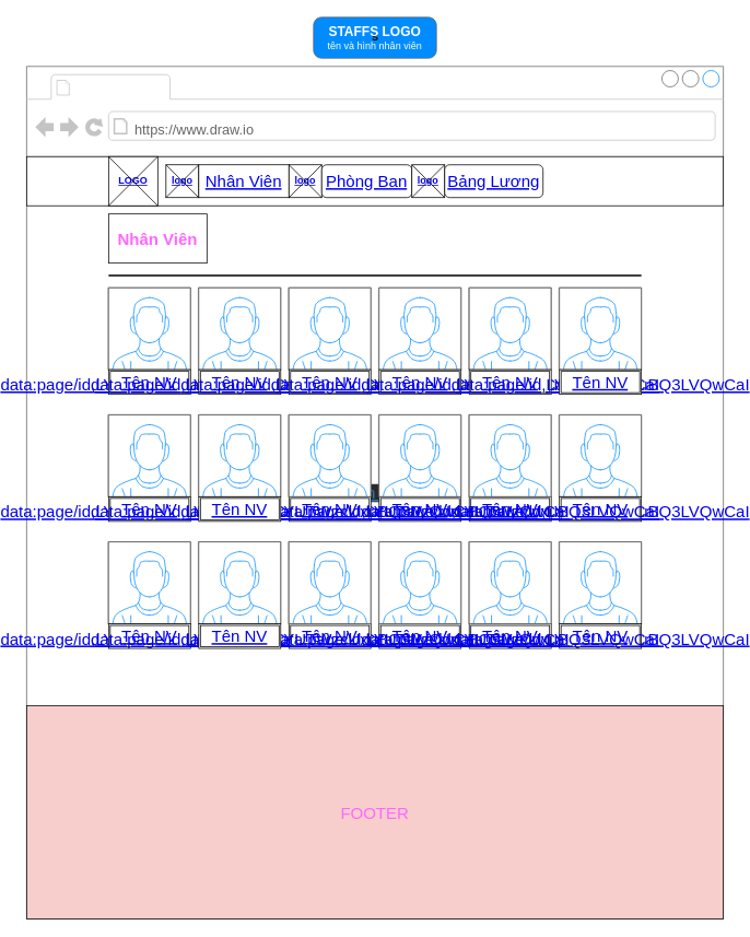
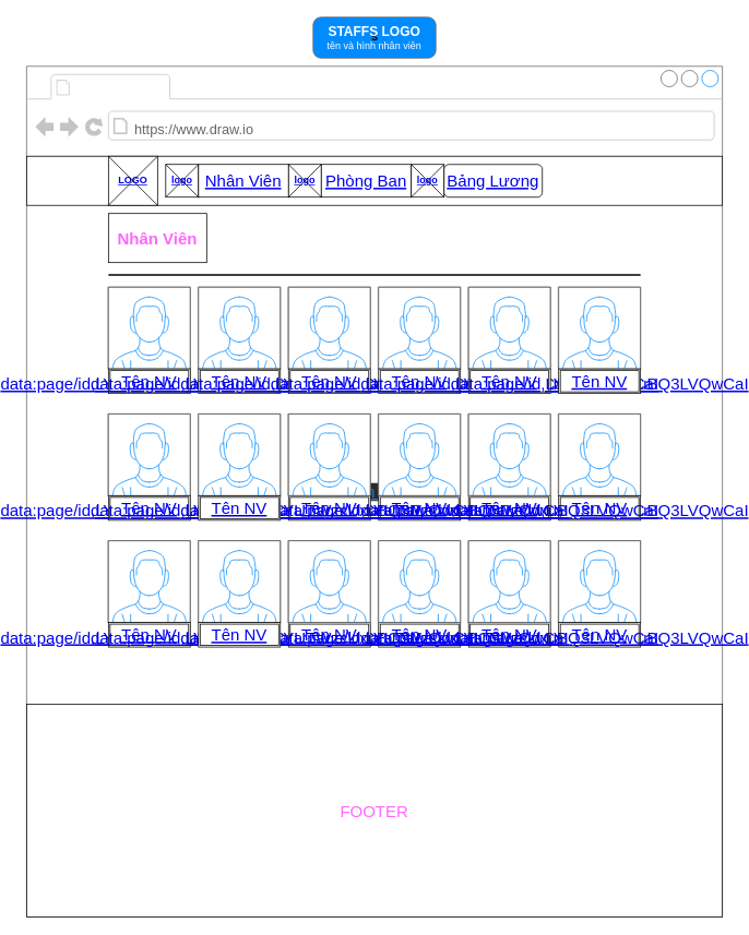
  <mxCell id="0" />
  <mxCell id="1" parent="0" />
  <mxCell id="2" value="S" style="strokeWidth=1;shadow=0;dashed=0;align=center;html=1;shape=mxgraph.mockup.buttons.multiButton;fillColor=#008cff;strokeColor=#666666;mainText=;subText=;fontStyle=1" parent="1" vertex="1"><mxGeometry x="370" width="150" height="50" as="geometry" y="20" /></mxCell>
  <mxCell id="3" value="STAFFS LOGO" style="strokeWidth=1;shadow=0;dashed=0;align=center;html=1;shape=mxgraph.mockup.anchor;fontSize=16;fontColor=#ffffff;fontStyle=1;whiteSpace=wrap;" parent="2" vertex="1"><mxGeometry y="8" width="150" height="20" as="geometry" /></mxCell>
  <mxCell id="4" value="tên và hình nhân viên" style="strokeWidth=1;shadow=0;dashed=0;align=center;html=1;shape=mxgraph.mockup.anchor;fontSize=12;fontColor=#ffffff;fontStyle=0;whiteSpace=wrap;" parent="2" vertex="1"><mxGeometry y="30" width="150" height="10" as="geometry" /></mxCell>
  <mxCell id="5" value="&#10;&#10;&lt;a href=&quot;data:page/id,LYUTWzcUxuBQ3LVQwCaI&quot; style=&quot;color: rgb(51, 122, 183); font-family: helvetica; font-size: 20px; font-style: normal; font-weight: 400; letter-spacing: normal; text-align: center; text-indent: 0px; text-transform: none; word-spacing: 0px; background-color: rgb(42, 42, 42);&quot;&gt;Tên NV&lt;/a&gt;&#10;&#10;" style="strokeWidth=1;shadow=0;dashed=0;align=center;html=1;shape=mxgraph.mockup.containers.browserWindow;rSize=0;strokeColor=#666666;strokeColor2=#008cff;strokeColor3=#c4c4c4;mainText=,;recursiveResize=0;" parent="1" vertex="1"><mxGeometry y="80" width="850" height="1040" as="geometry" x="20" /></mxCell>
  <mxCell id="6" value="https://www.draw.io" style="strokeWidth=1;shadow=0;dashed=0;align=center;html=1;shape=mxgraph.mockup.containers.anchor;rSize=0;fontSize=17;fontColor=#666666;align=left;" parent="5" vertex="1"><mxGeometry x="130" y="60" width="210" height="35" as="geometry" /></mxCell>
  <mxCell id="7" value="" style="rounded=0;whiteSpace=wrap;html=1;" parent="5" vertex="1"><mxGeometry y="110" width="850" height="60" as="geometry" /></mxCell>
  <mxCell id="8" value="&lt;b&gt;&lt;font color=&quot;#ff66ff&quot;&gt;&lt;a href=&quot;data:page/id,CxsQ25hK5FFDRgqwHUKH&quot;&gt;LOGO&lt;/a&gt;&lt;/font&gt;&lt;/b&gt;" style="whiteSpace=wrap;html=1;aspect=fixed;" parent="5" vertex="1"><mxGeometry x="100" y="110" width="60" height="60" as="geometry" /></mxCell>
  <mxCell id="9" value="" style="endArrow=none;html=1;entryX=1;entryY=0;entryDx=0;entryDy=0;exitX=0;exitY=1;exitDx=0;exitDy=0;" parent="5" source="8" target="8" edge="1"><mxGeometry width="50" height="50" relative="1" as="geometry"><mxPoint x="380" y="210" as="sourcePoint" /><mxPoint x="430" y="160" as="targetPoint" /><Array as="points" /></mxGeometry></mxCell>
  <mxCell id="10" value="" style="endArrow=none;html=1;entryX=0;entryY=0;entryDx=0;entryDy=0;exitX=1;exitY=1;exitDx=0;exitDy=0;" parent="5" source="8" target="8" edge="1"><mxGeometry width="50" height="50" relative="1" as="geometry"><mxPoint x="380" y="210" as="sourcePoint" /><mxPoint x="430" y="160" as="targetPoint" /></mxGeometry></mxCell>
  <mxCell id="11" value="&lt;b&gt;&lt;font color=&quot;#ff66ff&quot;&gt;&lt;a href=&quot;data:page/id,CxsQ25hK5FFDRgqwHUKH&quot;&gt;logo&lt;/a&gt;&lt;/font&gt;&lt;/b&gt;" style="whiteSpace=wrap;html=1;aspect=fixed;" parent="5" vertex="1"><mxGeometry x="170" y="120" width="40" height="40" as="geometry" /></mxCell>
  <mxCell id="12" value="&lt;font style=&quot;font-size: 20px&quot;&gt;&lt;a href=&quot;data:page/id,CxsQ25hK5FFDRgqwHUKH&quot;&gt;Nhân Viên&lt;/a&gt;&lt;/font&gt;" style="rounded=0;whiteSpace=wrap;html=1;" parent="5" vertex="1"><mxGeometry x="210" y="120" width="110" height="40" as="geometry" /></mxCell>
  <mxCell id="13" value="" style="endArrow=none;html=1;exitX=0;exitY=1;exitDx=0;exitDy=0;entryX=0;entryY=0;entryDx=0;entryDy=0;" parent="5" source="11" target="12" edge="1"><mxGeometry width="50" height="50" relative="1" as="geometry"><mxPoint x="280" y="130" as="sourcePoint" /><mxPoint x="330" y="80" as="targetPoint" /></mxGeometry></mxCell>
  <mxCell id="14" value="" style="endArrow=none;html=1;exitX=0;exitY=0;exitDx=0;exitDy=0;entryX=0;entryY=1;entryDx=0;entryDy=0;" parent="5" source="11" target="12" edge="1"><mxGeometry width="50" height="50" relative="1" as="geometry"><mxPoint x="280" y="130" as="sourcePoint" /><mxPoint x="330" y="80" as="targetPoint" /></mxGeometry></mxCell>
  <mxCell id="15" value="&lt;b&gt;&lt;font color=&quot;#ff66ff&quot;&gt;&lt;a href=&quot;data:page/id,U2eBz-lND8NUGA0mo6qr&quot;&gt;logo&lt;/a&gt;&lt;/font&gt;&lt;/b&gt;" style="whiteSpace=wrap;html=1;aspect=fixed;" parent="5" vertex="1"><mxGeometry x="320" y="120" width="40" height="40" as="geometry" /></mxCell>
- <mxCell id="16" value="&lt;font style=&quot;font-size: 20px&quot;&gt;&lt;a href=&quot;data:page/id,U2eBz-lND8NUGA0mo6qr&quot;&gt;Phòng Ban&lt;/a&gt;&lt;/font&gt;" style="whiteSpace=wrap;html=1;rounded=1;" parent="5" vertex="1"><mxGeometry x="360" y="120" width="110" height="40" as="geometry" /></mxCell>
+ <mxCell id="16" value="&lt;font style=&quot;font-size: 20px&quot;&gt;&lt;a href=&quot;data:page/id,U2eBz-lND8NUGA0mo6qr&quot;&gt;Phòng Ban&lt;/a&gt;&lt;/font&gt;" style="rounded=0;whiteSpace=wrap;html=1;" parent="5" vertex="1"><mxGeometry x="360" y="120" width="110" height="40" as="geometry" /></mxCell>
  <mxCell id="17" value="" style="endArrow=none;html=1;exitX=0;exitY=1;exitDx=0;exitDy=0;entryX=0;entryY=0;entryDx=0;entryDy=0;" parent="5" source="15" target="16" edge="1"><mxGeometry width="50" height="50" relative="1" as="geometry"><mxPoint x="360" y="50" as="sourcePoint" /><mxPoint x="410" as="targetPoint" /></mxGeometry></mxCell>
  <mxCell id="18" value="" style="endArrow=none;html=1;exitX=0;exitY=0;exitDx=0;exitDy=0;entryX=0;entryY=1;entryDx=0;entryDy=0;" parent="5" source="15" target="16" edge="1"><mxGeometry width="50" height="50" relative="1" as="geometry"><mxPoint x="360" y="50" as="sourcePoint" /><mxPoint x="410" as="targetPoint" /><Array as="points" /></mxGeometry></mxCell>
  <mxCell id="19" value="&lt;b&gt;&lt;font color=&quot;#ff66ff&quot;&gt;&lt;a href=&quot;data:page/id,AyWRFbMxIVs07Lmcv03o&quot;&gt;logo&lt;/a&gt;&lt;/font&gt;&lt;/b&gt;" style="whiteSpace=wrap;html=1;aspect=fixed;" parent="5" vertex="1"><mxGeometry x="470" y="120" width="40" height="40" as="geometry" /></mxCell>
  <mxCell id="20" value="&lt;a href=&quot;data:page/id,AyWRFbMxIVs07Lmcv03o&quot;&gt;Bảng Lương&lt;/a&gt;" style="whiteSpace=wrap;html=1;fontSize=20;rounded=1;" parent="5" vertex="1"><mxGeometry x="510" y="120" width="120" height="40" as="geometry" /></mxCell>
  <mxCell id="21" value="" style="endArrow=none;html=1;exitX=0;exitY=1;exitDx=0;exitDy=0;entryX=0;entryY=0;entryDx=0;entryDy=0;" parent="5" source="19" target="20" edge="1"><mxGeometry width="50" height="50" relative="1" as="geometry"><mxPoint x="470" y="50" as="sourcePoint" /><mxPoint x="520" as="targetPoint" /></mxGeometry></mxCell>
  <mxCell id="22" value="" style="endArrow=none;html=1;exitX=0;exitY=0;exitDx=0;exitDy=0;entryX=0;entryY=1;entryDx=0;entryDy=0;" parent="5" source="19" target="20" edge="1"><mxGeometry width="50" height="50" relative="1" as="geometry"><mxPoint x="470" y="50" as="sourcePoint" /><mxPoint x="520" as="targetPoint" /></mxGeometry></mxCell>
  <mxCell id="23" value="&lt;b style=&quot;font-size: 20px&quot;&gt;Nhân Viên&lt;/b&gt;" style="rounded=0;whiteSpace=wrap;html=1;fontColor=#FF66FF;" parent="5" vertex="1"><mxGeometry x="100" y="180" width="120" height="60" as="geometry" /></mxCell>
  <mxCell id="24" value="" style="line;strokeWidth=2;html=1;fontSize=20;fontColor=#FF66FF;" parent="5" vertex="1"><mxGeometry x="100" y="250" width="650" height="10" as="geometry" /></mxCell>
  <mxCell id="25" value="&lt;a href=&quot;data:page/id,LYUTWzcUxuBQ3LVQwCaI&quot;&gt;data:page/id,LYUTWzcUxuBQ3LVQwCaI&lt;/a&gt;" style="verticalLabelPosition=bottom;shadow=0;dashed=0;align=center;html=1;verticalAlign=top;strokeWidth=1;shape=mxgraph.mockup.containers.userMale;strokeColor=#666666;strokeColor2=#008cff;fontSize=20;fontColor=#FF66FF;" parent="5" vertex="1"><mxGeometry x="100" y="270" width="100" height="100" as="geometry" /></mxCell>
  <mxCell id="26" value="&lt;a href=&quot;data:page/id,LYUTWzcUxuBQ3LVQwCaI&quot;&gt;Tên NV&lt;/a&gt;" style="shape=ext;double=1;rounded=0;whiteSpace=wrap;html=1;fontSize=20;fontColor=#FF66FF;" parent="5" vertex="1"><mxGeometry x="100" y="370" width="100" height="30" as="geometry" /></mxCell>
  <mxCell id="27" value="" style="edgeStyle=none;html=1;fontSize=20;fontColor=#FF66FF;" parent="5" edge="1"><mxGeometry relative="1" as="geometry"><mxPoint x="700" y="370" as="targetPoint" /></mxGeometry></mxCell>
- <mxCell id="28" value="FOOTER" style="rounded=0;whiteSpace=wrap;html=1;fontSize=20;fontColor=#FF66FF;fillColor=#f8cecc;" parent="5" vertex="1"><mxGeometry y="780" width="850" height="260" as="geometry" /></mxCell>
+ <mxCell id="28" value="FOOTER" style="rounded=0;whiteSpace=wrap;html=1;fontSize=20;fontColor=#FF66FF;" parent="5" vertex="1"><mxGeometry y="780" width="850" height="260" as="geometry" /></mxCell>
  <mxCell id="29" value="&lt;a href=&quot;data:page/id,LYUTWzcUxuBQ3LVQwCaI&quot;&gt;data:page/id,LYUTWzcUxuBQ3LVQwCaI&lt;/a&gt;" style="verticalLabelPosition=bottom;shadow=0;dashed=0;align=center;html=1;verticalAlign=top;strokeWidth=1;shape=mxgraph.mockup.containers.userMale;strokeColor=#666666;strokeColor2=#008cff;fontSize=20;fontColor=#FF66FF;" parent="5" vertex="1"><mxGeometry x="210" y="270" width="100" height="100" as="geometry" /></mxCell>
  <mxCell id="30" value="&lt;a href=&quot;data:page/id,LYUTWzcUxuBQ3LVQwCaI&quot;&gt;Tên NV&lt;/a&gt;" style="shape=ext;double=1;rounded=0;whiteSpace=wrap;html=1;fontSize=20;fontColor=#FF66FF;" parent="5" vertex="1"><mxGeometry x="210" y="370" width="100" height="30" as="geometry" /></mxCell>
  <mxCell id="31" value="&lt;a href=&quot;data:page/id,LYUTWzcUxuBQ3LVQwCaI&quot;&gt;data:page/id,LYUTWzcUxuBQ3LVQwCaI&lt;/a&gt;" style="verticalLabelPosition=bottom;shadow=0;dashed=0;align=center;html=1;verticalAlign=top;strokeWidth=1;shape=mxgraph.mockup.containers.userMale;strokeColor=#666666;strokeColor2=#008cff;fontSize=20;fontColor=#FF66FF;" parent="5" vertex="1"><mxGeometry x="320" y="270" width="100" height="100" as="geometry" /></mxCell>
  <mxCell id="32" value="&lt;a href=&quot;data:page/id,LYUTWzcUxuBQ3LVQwCaI&quot;&gt;Tên NV&lt;/a&gt;" style="shape=ext;double=1;rounded=0;whiteSpace=wrap;html=1;fontSize=20;fontColor=#FF66FF;" parent="5" vertex="1"><mxGeometry x="320" y="370" width="100" height="30" as="geometry" /></mxCell>
  <mxCell id="33" value="&lt;a href=&quot;data:page/id,LYUTWzcUxuBQ3LVQwCaI&quot;&gt;data:page/id,LYUTWzcUxuBQ3LVQwCaI&lt;/a&gt;" style="verticalLabelPosition=bottom;shadow=0;dashed=0;align=center;html=1;verticalAlign=top;strokeWidth=1;shape=mxgraph.mockup.containers.userMale;strokeColor=#666666;strokeColor2=#008cff;fontSize=20;fontColor=#FF66FF;" parent="5" vertex="1"><mxGeometry x="430" y="270" width="100" height="100" as="geometry" /></mxCell>
  <mxCell id="34" value="&lt;a href=&quot;data:page/id,LYUTWzcUxuBQ3LVQwCaI&quot;&gt;Tên NV&lt;/a&gt;" style="shape=ext;double=1;rounded=0;whiteSpace=wrap;html=1;fontSize=20;fontColor=#FF66FF;" parent="5" vertex="1"><mxGeometry x="430" y="370" width="100" height="30" as="geometry" /></mxCell>
  <mxCell id="35" value="&lt;a href=&quot;data:page/id,LYUTWzcUxuBQ3LVQwCaI&quot;&gt;data:page/id,LYUTWzcUxuBQ3LVQwCaI&lt;/a&gt;" style="verticalLabelPosition=bottom;shadow=0;dashed=0;align=center;html=1;verticalAlign=top;strokeWidth=1;shape=mxgraph.mockup.containers.userMale;strokeColor=#666666;strokeColor2=#008cff;fontSize=20;fontColor=#FF66FF;" parent="5" vertex="1"><mxGeometry x="540" y="270" width="100" height="100" as="geometry" /></mxCell>
  <mxCell id="36" value="&lt;a href=&quot;data:page/id,LYUTWzcUxuBQ3LVQwCaI&quot;&gt;Tên NV&lt;/a&gt;" style="shape=ext;double=1;rounded=0;whiteSpace=wrap;html=1;fontSize=20;fontColor=#FF66FF;" parent="5" vertex="1"><mxGeometry x="540" y="370" width="100" height="30" as="geometry" /></mxCell>
  <mxCell id="37" value="&lt;a href=&quot;data:page/id,LYUTWzcUxuBQ3LVQwCaI&quot;&gt;data:page/id,LYUTWzcUxuBQ3LVQwCaI&lt;/a&gt;" style="verticalLabelPosition=bottom;shadow=0;dashed=0;align=center;html=1;verticalAlign=top;strokeWidth=1;shape=mxgraph.mockup.containers.userMale;strokeColor=#666666;strokeColor2=#008cff;fontSize=20;fontColor=#FF66FF;" parent="5" vertex="1"><mxGeometry x="650" y="270" width="100" height="100" as="geometry" /></mxCell>
  <mxCell id="38" value="&lt;a href=&quot;data:page/id,LYUTWzcUxuBQ3LVQwCaI&quot;&gt;Tên NV&lt;/a&gt;" style="shape=ext;double=1;rounded=0;whiteSpace=wrap;html=1;fontSize=20;fontColor=#FF66FF;" parent="5" vertex="1"><mxGeometry x="650" y="370" width="100" height="30" as="geometry" /></mxCell>
  <mxCell id="39" value="&lt;a href=&quot;data:page/id,LYUTWzcUxuBQ3LVQwCaI&quot;&gt;data:page/id,LYUTWzcUxuBQ3LVQwCaI&lt;/a&gt;" style="verticalLabelPosition=bottom;shadow=0;dashed=0;align=center;html=1;verticalAlign=top;strokeWidth=1;shape=mxgraph.mockup.containers.userMale;strokeColor=#666666;strokeColor2=#008cff;fontSize=20;fontColor=#FF66FF;" parent="5" vertex="1"><mxGeometry x="100" y="425" width="100" height="100" as="geometry" /></mxCell>
  <mxCell id="40" value="&lt;a href=&quot;data:page/id,LYUTWzcUxuBQ3LVQwCaI&quot;&gt;Tên NV&lt;/a&gt;" style="shape=ext;double=1;rounded=0;whiteSpace=wrap;html=1;fontSize=20;fontColor=#FF66FF;" parent="5" vertex="1"><mxGeometry x="100" y="525" width="100" height="30" as="geometry" /></mxCell>
  <mxCell id="41" value="&lt;a href=&quot;data:page/id,LYUTWzcUxuBQ3LVQwCaI&quot;&gt;data:page/id,LYUTWzcUxuBQ3LVQwCaI&lt;/a&gt;" style="verticalLabelPosition=bottom;shadow=0;dashed=0;align=center;html=1;verticalAlign=top;strokeWidth=1;shape=mxgraph.mockup.containers.userMale;strokeColor=#666666;strokeColor2=#008cff;fontSize=20;fontColor=#FF66FF;" parent="5" vertex="1"><mxGeometry x="210" y="425" width="100" height="100" as="geometry" /></mxCell>
  <mxCell id="42" value="&lt;a href=&quot;data:page/id,LYUTWzcUxuBQ3LVQwCaI&quot;&gt;Tên NV&lt;/a&gt;" style="shape=ext;double=1;rounded=0;whiteSpace=wrap;html=1;fontSize=20;fontColor=#FF66FF;" parent="5" vertex="1"><mxGeometry x="320" y="525" width="100" height="30" as="geometry" /></mxCell>
  <mxCell id="43" value="&lt;a href=&quot;data:page/id,LYUTWzcUxuBQ3LVQwCaI&quot;&gt;Tên NV&lt;/a&gt;" style="shape=ext;double=1;rounded=0;whiteSpace=wrap;html=1;fontSize=20;fontColor=#FF66FF;" parent="5" vertex="1"><mxGeometry x="430" y="525" width="100" height="30" as="geometry" /></mxCell>
  <mxCell id="44" value="&lt;a href=&quot;data:page/id,LYUTWzcUxuBQ3LVQwCaI&quot;&gt;Tên NV&lt;/a&gt;" style="shape=ext;double=1;rounded=0;whiteSpace=wrap;html=1;fontSize=20;fontColor=#FF66FF;" parent="5" vertex="1"><mxGeometry x="540" y="525" width="100" height="30" as="geometry" /></mxCell>
  <mxCell id="45" value="&lt;a href=&quot;data:page/id,LYUTWzcUxuBQ3LVQwCaI&quot;&gt;data:page/id,LYUTWzcUxuBQ3LVQwCaI&lt;/a&gt;" style="verticalLabelPosition=bottom;shadow=0;dashed=0;align=center;html=1;verticalAlign=top;strokeWidth=1;shape=mxgraph.mockup.containers.userMale;strokeColor=#666666;strokeColor2=#008cff;fontSize=20;fontColor=#FF66FF;" parent="5" vertex="1"><mxGeometry x="650" y="425" width="100" height="100" as="geometry" /></mxCell>
  <mxCell id="46" value="&lt;a href=&quot;data:page/id,LYUTWzcUxuBQ3LVQwCaI&quot;&gt;Tên NV&lt;/a&gt;" style="shape=ext;double=1;rounded=0;whiteSpace=wrap;html=1;fontSize=20;fontColor=#FF66FF;" parent="5" vertex="1"><mxGeometry x="650" y="525" width="100" height="30" as="geometry" /></mxCell>
  <mxCell id="47" value="&lt;a href=&quot;data:page/id,LYUTWzcUxuBQ3LVQwCaI&quot;&gt;data:page/id,LYUTWzcUxuBQ3LVQwCaI&lt;/a&gt;" style="verticalLabelPosition=bottom;shadow=0;dashed=0;align=center;html=1;verticalAlign=top;strokeWidth=1;shape=mxgraph.mockup.containers.userMale;strokeColor=#666666;strokeColor2=#008cff;fontSize=20;fontColor=#FF66FF;" parent="5" vertex="1"><mxGeometry x="100" y="580" width="100" height="100" as="geometry" /></mxCell>
  <mxCell id="48" value="&lt;a href=&quot;data:page/id,LYUTWzcUxuBQ3LVQwCaI&quot;&gt;Tên NV&lt;/a&gt;" style="shape=ext;double=1;rounded=0;whiteSpace=wrap;html=1;fontSize=20;fontColor=#FF66FF;" parent="5" vertex="1"><mxGeometry x="100" y="680" width="100" height="30" as="geometry" /></mxCell>
  <mxCell id="49" value="&lt;a href=&quot;data:page/id,LYUTWzcUxuBQ3LVQwCaI&quot;&gt;data:page/id,LYUTWzcUxuBQ3LVQwCaI&lt;/a&gt;" style="verticalLabelPosition=bottom;shadow=0;dashed=0;align=center;html=1;verticalAlign=top;strokeWidth=1;shape=mxgraph.mockup.containers.userMale;strokeColor=#666666;strokeColor2=#008cff;fontSize=20;fontColor=#FF66FF;" parent="5" vertex="1"><mxGeometry x="210" y="580" width="100" height="100" as="geometry" /></mxCell>
  <mxCell id="50" value="&lt;a href=&quot;data:page/id,LYUTWzcUxuBQ3LVQwCaI&quot;&gt;Tên NV&lt;/a&gt;" style="shape=ext;double=1;rounded=0;whiteSpace=wrap;html=1;fontSize=20;fontColor=#FF66FF;" parent="5" vertex="1"><mxGeometry x="320" y="680" width="100" height="30" as="geometry" /></mxCell>
  <mxCell id="51" value="&lt;a href=&quot;data:page/id,LYUTWzcUxuBQ3LVQwCaI&quot;&gt;Tên NV&lt;/a&gt;" style="shape=ext;double=1;rounded=0;whiteSpace=wrap;html=1;fontSize=20;fontColor=#FF66FF;" parent="5" vertex="1"><mxGeometry x="430" y="680" width="100" height="30" as="geometry" /></mxCell>
  <mxCell id="52" value="&lt;a href=&quot;data:page/id,LYUTWzcUxuBQ3LVQwCaI&quot;&gt;Tên NV&lt;/a&gt;" style="shape=ext;double=1;rounded=0;whiteSpace=wrap;html=1;fontSize=20;fontColor=#FF66FF;" parent="5" vertex="1"><mxGeometry x="540" y="680" width="100" height="30" as="geometry" /></mxCell>
  <mxCell id="53" value="&lt;a href=&quot;data:page/id,LYUTWzcUxuBQ3LVQwCaI&quot;&gt;data:page/id,LYUTWzcUxuBQ3LVQwCaI&lt;/a&gt;" style="verticalLabelPosition=bottom;shadow=0;dashed=0;align=center;html=1;verticalAlign=top;strokeWidth=1;shape=mxgraph.mockup.containers.userMale;strokeColor=#666666;strokeColor2=#008cff;fontSize=20;fontColor=#FF66FF;" parent="5" vertex="1"><mxGeometry x="650" y="580" width="100" height="100" as="geometry" /></mxCell>
  <mxCell id="54" value="&lt;a href=&quot;data:page/id,LYUTWzcUxuBQ3LVQwCaI&quot;&gt;Tên NV&lt;/a&gt;" style="shape=ext;double=1;rounded=0;whiteSpace=wrap;html=1;fontSize=20;fontColor=#FF66FF;" parent="5" vertex="1"><mxGeometry x="650" y="680" width="100" height="30" as="geometry" /></mxCell>
  <mxCell id="55" value="&lt;a href=&quot;data:page/id,LYUTWzcUxuBQ3LVQwCaI&quot;&gt;data:page/id,LYUTWzcUxuBQ3LVQwCaI&lt;/a&gt;" style="verticalLabelPosition=bottom;shadow=0;dashed=0;align=center;html=1;verticalAlign=top;strokeWidth=1;shape=mxgraph.mockup.containers.userMale;strokeColor=#666666;strokeColor2=#008cff;fontSize=20;fontColor=#FF66FF;" parent="5" vertex="1"><mxGeometry x="320" y="425" width="100" height="100" as="geometry" /></mxCell>
  <mxCell id="56" value="&lt;a href=&quot;data:page/id,LYUTWzcUxuBQ3LVQwCaI&quot;&gt;data:page/id,LYUTWzcUxuBQ3LVQwCaI&lt;/a&gt;" style="verticalLabelPosition=bottom;shadow=0;dashed=0;align=center;html=1;verticalAlign=top;strokeWidth=1;shape=mxgraph.mockup.containers.userMale;strokeColor=#666666;strokeColor2=#008cff;fontSize=20;fontColor=#FF66FF;" parent="5" vertex="1"><mxGeometry x="430" y="425" width="100" height="100" as="geometry" /></mxCell>
  <mxCell id="57" value="&lt;a href=&quot;data:page/id,LYUTWzcUxuBQ3LVQwCaI&quot;&gt;data:page/id,LYUTWzcUxuBQ3LVQwCaI&lt;/a&gt;" style="verticalLabelPosition=bottom;shadow=0;dashed=0;align=center;html=1;verticalAlign=top;strokeWidth=1;shape=mxgraph.mockup.containers.userMale;strokeColor=#666666;strokeColor2=#008cff;fontSize=20;fontColor=#FF66FF;" parent="5" vertex="1"><mxGeometry x="540" y="425" width="100" height="100" as="geometry" /></mxCell>
  <mxCell id="58" value="&lt;a href=&quot;data:page/id,LYUTWzcUxuBQ3LVQwCaI&quot;&gt;data:page/id,LYUTWzcUxuBQ3LVQwCaI&lt;/a&gt;" style="verticalLabelPosition=bottom;shadow=0;dashed=0;align=center;html=1;verticalAlign=top;strokeWidth=1;shape=mxgraph.mockup.containers.userMale;strokeColor=#666666;strokeColor2=#008cff;fontSize=20;fontColor=#FF66FF;" parent="5" vertex="1"><mxGeometry x="320" y="580" width="100" height="100" as="geometry" /></mxCell>
  <mxCell id="59" value="&lt;a href=&quot;data:page/id,LYUTWzcUxuBQ3LVQwCaI&quot;&gt;data:page/id,LYUTWzcUxuBQ3LVQwCaI&lt;/a&gt;" style="verticalLabelPosition=bottom;shadow=0;dashed=0;align=center;html=1;verticalAlign=top;strokeWidth=1;shape=mxgraph.mockup.containers.userMale;strokeColor=#666666;strokeColor2=#008cff;fontSize=20;fontColor=#FF66FF;" parent="5" vertex="1"><mxGeometry x="430" y="580" width="100" height="100" as="geometry" /></mxCell>
  <mxCell id="60" value="&lt;a href=&quot;data:page/id,LYUTWzcUxuBQ3LVQwCaI&quot;&gt;data:page/id,LYUTWzcUxuBQ3LVQwCaI&lt;/a&gt;" style="verticalLabelPosition=bottom;shadow=0;dashed=0;align=center;html=1;verticalAlign=top;strokeWidth=1;shape=mxgraph.mockup.containers.userMale;strokeColor=#666666;strokeColor2=#008cff;fontSize=20;fontColor=#FF66FF;" parent="5" vertex="1"><mxGeometry x="540" y="580" width="100" height="100" as="geometry" /></mxCell>
  <mxCell id="61" value="&lt;a href=&quot;data:page/id,LYUTWzcUxuBQ3LVQwCaI&quot;&gt;Tên NV&lt;/a&gt;" style="shape=ext;double=1;rounded=0;whiteSpace=wrap;html=1;fontSize=20;fontColor=#FF66FF;" parent="5" vertex="1"><mxGeometry x="210" y="525" width="100" height="30" as="geometry" /></mxCell>
  <mxCell id="62" value="&lt;a href=&quot;data:page/id,LYUTWzcUxuBQ3LVQwCaI&quot;&gt;Tên NV&lt;/a&gt;" style="shape=ext;double=1;rounded=0;whiteSpace=wrap;html=1;fontSize=20;fontColor=#FF66FF;" parent="5" vertex="1"><mxGeometry x="210" y="680" width="100" height="30" as="geometry" /></mxCell>
